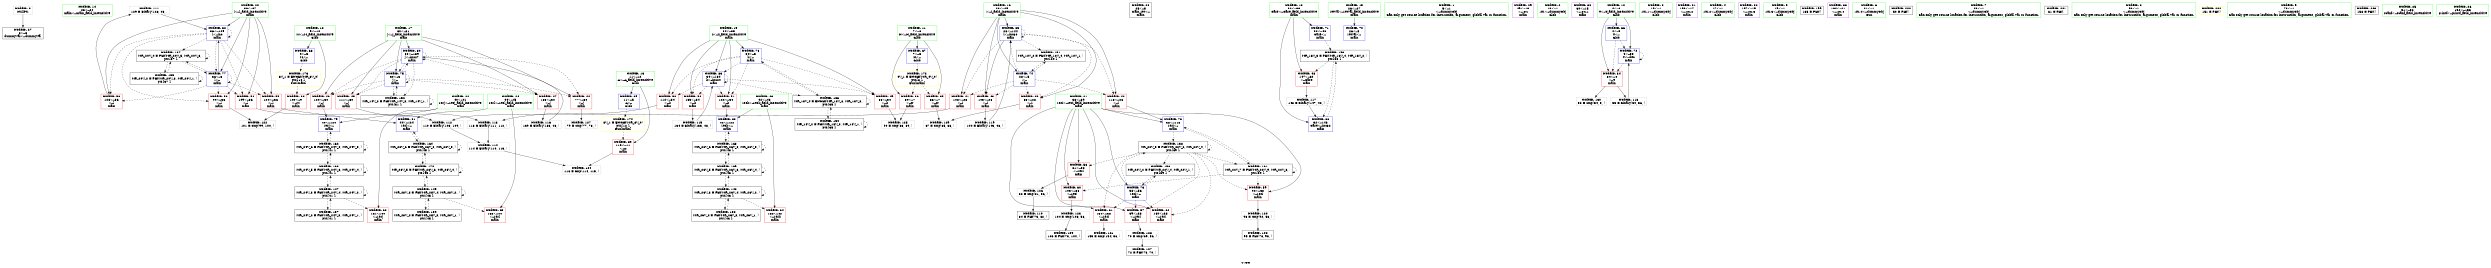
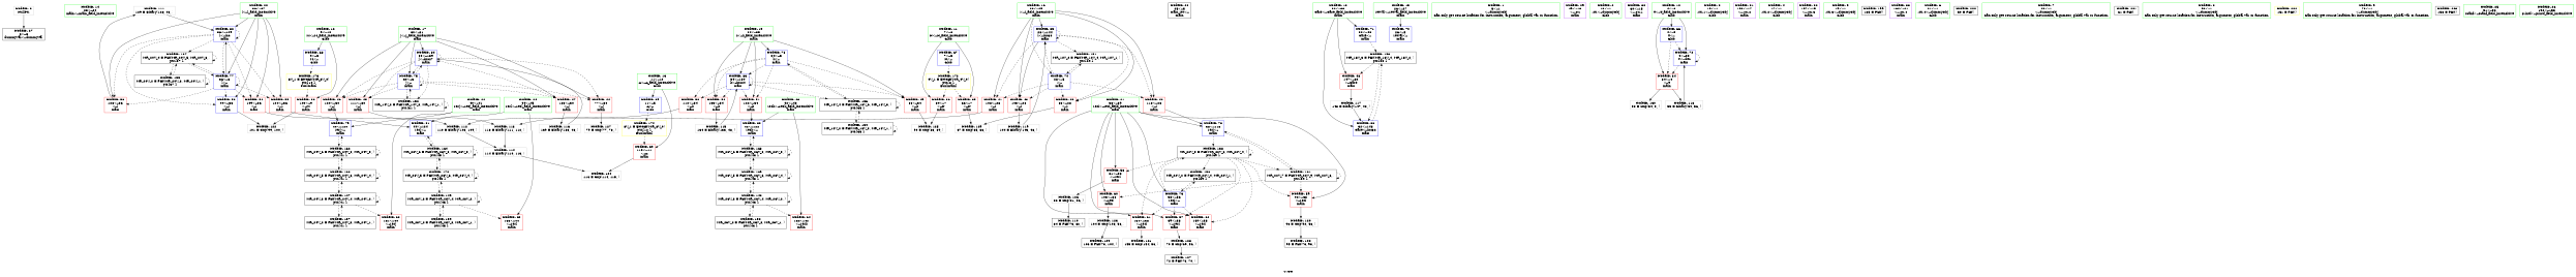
  digraph {
    label=SVFG
    node [color=black shape=record]
    edge [style=dashed]
    n1 [color=grey label="{NodeID: 0\nNullPtr}"]
    n2 [label="{NodeID: 27\n2\<--3\ndummyVal\<--dummyVal\n}"]
    n3 [color=green label="{NodeID: 14\n23\<--24\nmain\<--main_field_insensitive\n}"]
    n4 [color=grey label="{NodeID: 111\n129 = Binary(128, 48, )\n}"]
    n5 [color=blue label="{NodeID: 82\n36\<--129\nl\<--inc\nmain\n}"]
    n6 [color=red label="{NodeID: 56\n128\<--36\n\<--l\nmain\n}"]
    n7 [label="{NodeID: 137\nMR_20V_4 = PHI(MR_20V_5, MR_20V_3, )\npts\{37 \}\n}"]
-   n8 [color=red label="{NodeID: 53\n99\<--36\n\<--l\nmain\n}"]
+   n8 [color=blue label="{NodeID: 53\n99\<--36\n\<--l\nmain\n}"]
    n9 [color=red label="{NodeID: 54\n109\<--36\n\<--l\nmain\n}"]
    n10 [color=red label="{NodeID: 55\n124\<--36\n\<--l\nmain\n}"]
    n11 [color=blue label="{NodeID: 77\n36\<--5\nl\<--\nmain\n}"]
    n12 [label="{NodeID: 155\nMR_20V_2 = PHI(MR_20V_3, MR_20V_1, )\npts\{37 \}\n}"]
    n13 [color=grey label="{NodeID: 122\n101 = cmp(99, 100, )\n}"]
    n14 [color=grey label="{NodeID: 112\n110 = Binary(108, 109, )\n}"]
    n15 [color=blue label="{NodeID: 81\n44\<--124\nresl\<--\nmain\n}"]
    n16 [label="{NodeID: 28\n25\<--5\nmain_ret\<--\nmain\n}"]
    n17 [color=grey label="{NodeID: 125\n90 = cmp(88, 89, )\n}"]
    n18 [color=red label="{NodeID: 42\n118\<--28\n\<--i\nmain\n}"]
    n19 [color=blue label="{NodeID: 78\n38\<--118\nresi\<--\nmain\n}"]
    n20 [label="{NodeID: 161\nMR_22V_7 = PHI(MR_22V_9, MR_22V_6, )\npts\{39 \}\n}"]
    n21 [label="{NodeID: 138\nMR_22V_5 = PHI(MR_22V_6, MR_22V_4, )\npts\{39 \}\n}"]
    n22 [color=red label="{NodeID: 59\n92\<--38\n\<--resi\nmain\n}"]
    n23 [color=red label="{NodeID: 60\n103\<--38\n\<--resi\nmain\n}"]
    n24 [label="{NodeID: 153\nMR_16V_3 = PHI(MR_16V_4, MR_16V_2, )\npts\{33 \}\n}"]
    n25 [color=red label="{NodeID: 48\n147\<--32\n\<--Case\nmain\n}"]
    n26 [color=blue label="{NodeID: 86\n32\<--148\nCase\<--inc32\nmain\n}"]
    n27 [color=grey label="{NodeID: 117\n148 = Binary(147, 48, )\n}"]
    n28 [color=blue label="{NodeID: 70\n26\<--5\nretval\<--\nmain\n}"]
    n29 [color=blue label="{NodeID: 84\n30\<--139\nj\<--inc27\nmain\n}"]
    n30 [color=red label="{NodeID: 44\n77\<--30\n\<--j\nmain\n}"]
    n31 [color=red label="{NodeID: 45\n111\<--30\n\<--j\nmain\n}"]
    n32 [color=red label="{NodeID: 46\n120\<--30\n\<--j\nmain\n}"]
    n33 [color=red label="{NodeID: 47\n138\<--30\n\<--j\nmain\n}"]
    n34 [color=blue label="{NodeID: 75\n30\<--5\nj\<--\nmain\n}"]
    n35 [label="{NodeID: 152\nMR_14V_2 = PHI(MR_14V_3, MR_14V_1, )\npts\{31 \}\n}"]
    n36 [color=grey label="{NodeID: 127\n79 = cmp(77, 78, )\n}"]
    n37 [color=grey label="{NodeID: 113\n113 = Binary(111, 112, )\n}"]
    n38 [color=blue label="{NodeID: 79\n40\<--120\nresj\<--\nmain\n}"]
    n39 [color=grey label="{NodeID: 116\n139 = Binary(138, 48, )\n}"]
    n40 [color=grey label="{NodeID: 114\n114 = Binary(110, 113, )\n}"]
    n41 [label="{NodeID: 162\nMR_24V_6 = PHI(MR_24V_8, MR_24V_5, )\npts\{41 \}\n}"]
    n42 [color=green label="{NodeID: 1\n5\<--1\n\<--dummyObj\nCan only get source location for instruction, argument, global var or function.}"]
    n43 [color=green label="{NodeID: 15\n26\<--27\nretval\<--retval_field_insensitive\nmain\n}"]
    n44 [color=grey label="{NodeID: 124\n116 = cmp(114, 115, )\n}"]
    n45 [color=purple label="{NodeID: 29\n49\<--13\n\<--.str\nmain\n}"]
    n46 [color=grey label="{NodeID: 126\n82 = cmp(81, 56, )\n}"]
    n47 [label="{NodeID: 110\n84 = PHI(73, 82, )\n}"]
    n48 [color=red label="{NodeID: 43\n143\<--28\n\<--i\nmain\n}"]
    n49 [color=grey label="{NodeID: 119\n144 = Binary(143, 48, )\n}"]
    n50 [color=blue label="{NodeID: 85\n28\<--144\ni\<--inc30\nmain\n}"]
    n51 [color=red label="{NodeID: 40\n65\<--28\n\<--i\nmain\n}"]
    n52 [color=red label="{NodeID: 41\n108\<--28\n\<--i\nmain\n}"]
    n53 [label="{NodeID: 151\nMR_12V_2 = PHI(MR_12V_4, MR_12V_1, )\npts\{29 \}\n}"]
    n54 [color=red label="{NodeID: 57\n69\<--38\n\<--resi\nmain\n}"]
    n55 [color=grey label="{NodeID: 128\n70 = cmp(69, 56, )\n}"]
    n56 [label="{NodeID: 107\n72 = PHI(73, 70, )\n}"]
    n57 [label="{NodeID: 154\nMR_18V_2 = PHI(MR_18V_3, MR_18V_1, )\npts\{35 \}\n}"]
-   n58 [label="{NodeID: 136\nMR_18V_4 = ENCHI(MR_18V_6, MR_18V_3, )\npts\{35 \}\n}"]
+   n58 [label="{NodeID: 136\nMR_18V_4 = PHI(MR_18V_6, MR_18V_3, )\npts\{35 \}\n}"]
    n59 [color=blue label="{NodeID: 76\n34\<--5\nk\<--\nmain\n}"]
    n60 [color=blue label="{NodeID: 83\n34\<--134\nk\<--inc24\nmain\n}"]
    n61 [color=red label="{NodeID: 49\n88\<--34\n\<--k\nmain\n}"]
    n62 [color=red label="{NodeID: 50\n112\<--34\n\<--k\nmain\n}"]
    n63 [color=red label="{NodeID: 51\n122\<--34\n\<--k\nmain\n}"]
    n64 [color=red label="{NodeID: 52\n133\<--34\n\<--k\nmain\n}"]
    n65 [color=blue label="{NodeID: 71\n32\<--48\nCase\<--\nmain\n}"]
    n66 [label="{NodeID: 168\nMR_24V_5 = PHI(MR_24V_6, MR_24V_4, )\npts\{41 \}\n}"]
    n67 [label="{NodeID: 147\nMR_24V_3 = PHI(MR_24V_4, MR_24V_2, )\npts\{41 \}\n}"]
    n68 [label="{NodeID: 157\nMR_24V_2 = PHI(MR_24V_3, MR_24V_1, )\npts\{41 \}\n}"]
    n69 [color=red label="{NodeID: 63\n161\<--40\n\<--resj\nmain\n}"]
    n70 [color=grey label="{NodeID: 129\n67 = cmp(65, 66, )\n}"]
    n71 [color=blue label="{NodeID: 74\n28\<--5\ni\<--\nmain\n}"]
    n72 [color=green label="{NodeID: 2\n13\<--1\n.str\<--dummyObj\nGlob }"]
    n73 [color=green label="{NodeID: 16\n28\<--29\ni\<--i_field_insensitive\nmain\n}"]
    n74 [color=purple label="{NodeID: 30\n60\<--15\n\<--.str.1\nmain\n}"]
    n75 [color=red label="{NodeID: 58\n81\<--38\n\<--resi\nmain\n}"]
    n76 [color=blue label="{NodeID: 72\n4\<--55\nT\<--dec\nmain\n}"]
    n77 [color=red label="{NodeID: 34\n54\<--4\n\<--T\nmain\n}"]
    n78 [color=grey label="{NodeID: 130\n58 = cmp(54, 5, )\n}"]
    n79 [color=grey label="{NodeID: 118\n55 = Binary(54, 56, )\n}"]
    n80 [label="{NodeID: 169\nMR_26V_5 = PHI(MR_26V_6, MR_26V_4, )\npts\{43 \}\n}"]
    n81 [label="{NodeID: 148\nMR_26V_3 = PHI(MR_26V_4, MR_26V_2, )\npts\{43 \}\n}"]
    n82 [label="{NodeID: 163\nMR_26V_6 = PHI(MR_26V_8, MR_26V_5, )\npts\{43 \}\n}"]
    n83 [label="{NodeID: 158\nMR_26V_2 = PHI(MR_26V_3, MR_26V_1, )\npts\{43 \}\n}"]
    n84 [color=red label="{NodeID: 64\n162\<--42\n\<--resk\nmain\n}"]
    n85 [color=blue label="{NodeID: 80\n42\<--122\nresk\<--\nmain\n}"]
    n86 [color=green label="{NodeID: 3\n15\<--1\n.str.1\<--dummyObj\nGlob }"]
    n87 [color=green label="{NodeID: 17\n30\<--31\nj\<--j_field_insensitive\nmain\n}"]
    n88 [color=purple label="{NodeID: 31\n150\<--17\n\<--.str.2\nmain\n}"]
    n89 [color=grey label="{NodeID: 120\n93 = cmp(92, 56, )\n}"]
    n90 [label="{NodeID: 108\n95 = PHI(73, 93, )\n}"]
    n91 [label="{NodeID: 156\nMR_22V_2 = PHI(MR_22V_4, MR_22V_1, )\npts\{39 \}\n}"]
    n92 [color=blue label="{NodeID: 73\n38\<--56\nresi\<--\nmain\n}"]
    n93 [color=red label="{NodeID: 61\n154\<--38\n\<--resi\nmain\n}"]
    n94 [color=red label="{NodeID: 62\n160\<--38\n\<--resi\nmain\n}"]
    n95 [color=grey label="{NodeID: 121\n155 = cmp(154, 56, )\n}"]
    n96 [label="{NodeID: 170\nMR_28V_5 = PHI(MR_28V_6, MR_28V_4, )\npts\{45 \}\n}"]
    n97 [label="{NodeID: 149\nMR_28V_3 = PHI(MR_28V_4, MR_28V_2, )\npts\{45 \}\n}"]
    n98 [label="{NodeID: 164\nMR_28V_6 = PHI(MR_28V_8, MR_28V_5, )\npts\{45 \}\n}"]
    n99 [label="{NodeID: 159\nMR_28V_2 = PHI(MR_28V_3, MR_28V_1, )\npts\{45 \}\n}"]
    n100 [color=red label="{NodeID: 65\n163\<--44\n\<--resl\nmain\n}"]
    n101 [color=green label="{NodeID: 4\n17\<--1\n.str.2\<--dummyObj\nGlob }"]
    n102 [color=green label="{NodeID: 18\n32\<--33\nCase\<--Case_field_insensitive\nmain\n}"]
    n103 [color=grey label="{NodeID: 115\n134 = Binary(133, 48, )\n}"]
    n104 [color=purple label="{NodeID: 32\n157\<--19\n\<--.str.3\nmain\n}"]
    n105 [color=grey label="{NodeID: 123\n104 = cmp(103, 56, )\n}"]
    n106 [label="{NodeID: 109\n106 = PHI(73, 104, )\n}"]
    n107 [color=green label="{NodeID: 5\n19\<--1\n.str.3\<--dummyObj\nGlob }"]
    n108 [color=green label="{NodeID: 19\n34\<--35\nk\<--k_field_insensitive\nmain\n}"]
    n109 [label="{NodeID: 199\n165 = PHI()\n}"]
    n110 [color=purple label="{NodeID: 33\n164\<--21\n\<--.str.4\nmain\n}"]
    n111 [color=yellow label="{NodeID: 172\n4V_1 = ENCHI(MR_4V_0)\npts\{8 \}\nFun[main]}" style=double]
    n112 [color=red label="{NodeID: 35\n66\<--7\n\<--N\nmain\n}"]
    n113 [color=red label="{NodeID: 36\n89\<--7\n\<--N\nmain\n}"]
-   n114 [color=green label="{NodeID: 6\n21\<--1\n.str.4\<--dummyObj\nFun }"]
+   n114 [color=green label="{NodeID: 6\n21\<--1\n.str.4\<--dummyObj\nGlob }"]
    n115 [color=green label="{NodeID: 20\n36\<--37\nl\<--l_field_insensitive\nmain\n}"]
    n116 [label="{NodeID: 200\n50 = PHI()\n}"]
    n117 [color=yellow label="{NodeID: 173\n6V_1 = ENCHI(MR_6V_0)\npts\{10 \}\nFun[main]}" style=double]
    n118 [color=red label="{NodeID: 38\n100\<--9\n\<--M\nmain\n}"]
    n119 [color=green label="{NodeID: 7\n48\<--1\n\<--dummyObj\nCan only get source location for instruction, argument, global var or function.}"]
    n120 [color=green label="{NodeID: 21\n38\<--39\nresi\<--resi_field_insensitive\nmain\n}"]
    n121 [label="{NodeID: 201\n61 = PHI()\n}"]
    n122 [color=yellow label="{NodeID: 174\n8V_1 = ENCHI(MR_8V_0)\npts\{12 \}\nFun[main]}" style=double]
    n123 [color=red label="{NodeID: 39\n115\<--11\n\<--A\nmain\n}"]
    n124 [color=green label="{NodeID: 8\n56\<--1\n\<--dummyObj\nCan only get source location for instruction, argument, global var or function.}"]
    n125 [color=green label="{NodeID: 22\n40\<--41\nresj\<--resj_field_insensitive\nmain\n}"]
    n126 [color=yellow label="{NodeID: 202\n151 = PHI()\n}"]
    n127 [color=green label="{NodeID: 9\n73\<--1\n\<--dummyObj\nCan only get source location for instruction, argument, global var or function.}"]
    n128 [color=green label="{NodeID: 23\n42\<--43\nresk\<--resk_field_insensitive\nmain\n}"]
    n129 [label="{NodeID: 203\n158 = PHI()\n}"]
    n130 [color=green label="{NodeID: 10\n4\<--6\nT\<--T_field_insensitive\nGlob }"]
    n131 [color=blue label="{NodeID: 66\n4\<--5\nT\<--\nGlob }"]
    n132 [color=green label="{NodeID: 24\n44\<--45\nresl\<--resl_field_insensitive\nmain\n}"]
    n133 [color=green label="{NodeID: 11\n7\<--8\nN\<--N_field_insensitive\nGlob }"]
    n134 [color=blue label="{NodeID: 67\n7\<--5\nN\<--\nGlob }"]
    n135 [color=green label="{NodeID: 25\n51\<--52\nscanf\<--scanf_field_insensitive\n}"]
    n136 [color=green label="{NodeID: 12\n9\<--10\nM\<--M_field_insensitive\nGlob }"]
    n137 [color=blue label="{NodeID: 68\n9\<--5\nM\<--\nGlob }"]
    n138 [color=green label="{NodeID: 26\n152\<--153\nprintf\<--printf_field_insensitive\n}"]
    n139 [color=green label="{NodeID: 13\n11\<--12\nA\<--A_field_insensitive\nGlob }"]
    n140 [color=blue label="{NodeID: 69\n11\<--5\nA\<--\nGlob }"]
    n1 -> n2 [style=solid]
    n4 -> n5 [style=solid]
    n5 -> n5
    n5 -> n6
    n5 -> n7
    n5 -> n8
    n5 -> n9
    n5 -> n10
    n5 -> n11
    n6 -> n4 [style=solid]
    n7 -> n7
    n7 -> n11
    n7 -> n12
    n8 -> n13 [style=solid]
    n9 -> n14 [style=solid]
    n10 -> n15 [style=solid]
    n11 -> n5 [style=solid]
    n11 -> n6
    n11 -> n7
    n11 -> n8
    n11 -> n9
    n11 -> n10
    n11 -> n11
    n12 -> n7
    n12 -> n12
    n14 -> n40 [style=solid]
    n15 -> n98
    n18 -> n19 [style=solid]
    n19 -> n20
    n19 -> n21
    n20 -> n19
    n20 -> n20
    n20 -> n22
    n20 -> n23
    n21 -> n20
    n21 -> n21
    n21 -> n22
    n21 -> n54
    n21 -> n75
    n21 -> n91
    n21 -> n93
    n21 -> n94
    n22 -> n89 [style=solid]
    n23 -> n105 [style=solid]
    n24 -> n25
    n24 -> n26
    n25 -> n27 [style=solid]
    n26 -> n24
    n27 -> n26 [style=solid]
    n29 -> n29
    n29 -> n30
    n29 -> n31
    n29 -> n32
    n29 -> n33
    n29 -> n34
    n29 -> n35
    n30 -> n36 [style=solid]
    n31 -> n37 [style=solid]
    n32 -> n38 [style=solid]
    n33 -> n39 [style=solid]
    n34 -> n29
    n34 -> n30
    n34 -> n31
    n34 -> n32
    n34 -> n33
    n34 -> n34
    n34 -> n35
    n35 -> n34
    n35 -> n35
    n37 -> n40 [style=solid]
    n38 -> n41
    n39 -> n29 [style=solid]
    n40 -> n44 [style=solid]
    n41 -> n38
    n41 -> n41
    n41 -> n66
    n43 -> n28 [style=solid]
    n46 -> n47 [style=solid]
    n48 -> n49 [style=solid]
    n49 -> n50 [style=solid]
    n50 -> n18
    n50 -> n48 [style=solid]
    n50 -> n50
    n50 -> n51
    n50 -> n52
    n50 -> n53
    n51 -> n70 [style=solid]
    n52 -> n14 [style=solid]
    n53 -> n71
    n54 -> n55 [style=solid]
    n55 -> n56 [style=solid]
    n57 -> n57
    n57 -> n58
    n58 -> n57
    n58 -> n58
    n58 -> n59
    n59 -> n58
    n59 -> n60
    n59 -> n61
    n59 -> n62
    n59 -> n63
    n59 -> n64
    n60 -> n58
    n60 -> n60
    n60 -> n61
    n60 -> n62
    n60 -> n63
    n60 -> n64
    n61 -> n17 [style=solid]
    n62 -> n37 [style=solid]
    n63 -> n85 [style=solid]
    n64 -> n103 [style=solid]
    n65 -> n24
    n66 -> n41
    n66 -> n66
    n66 -> n67
    n67 -> n66
    n67 -> n67
    n67 -> n68
    n67 -> n69
    n68 -> n67
    n71 -> n18
    n71 -> n48
    n71 -> n50
    n71 -> n51
    n71 -> n52
    n71 -> n53
    n73 -> n18 [style=solid]
    n73 -> n48 [style=solid]
    n73 -> n50 [style=solid]
    n73 -> n51 [style=solid]
    n73 -> n52 [style=solid]
-   n73 -> n71 [style=solid]
+   n73 -> n71
    n75 -> n46 [style=solid]
    n76 -> n76
    n76 -> n77
    n77 -> n78 [style=solid]
    n77 -> n79 [style=solid]
    n79 -> n76 [style=solid]
    n80 -> n80
    n80 -> n81
    n80 -> n82
    n81 -> n80
    n81 -> n81
    n81 -> n83
    n81 -> n84
    n82 -> n80
    n82 -> n82
    n82 -> n85
    n83 -> n81
    n85 -> n82
    n87 -> n29 [style=solid]
    n87 -> n30 [style=solid]
    n87 -> n31 [style=solid]
    n87 -> n32 [style=solid]
    n87 -> n33 [style=solid]
    n87 -> n34 [style=solid]
    n89 -> n90 [style=solid]
    n91 -> n92
    n92 -> n21
    n92 -> n54
    n92 -> n91
    n92 -> n93
    n92 -> n94
    n93 -> n95 [style=solid]
    n96 -> n96
    n96 -> n97
    n96 -> n98
    n97 -> n96
    n97 -> n97
    n97 -> n99
    n97 -> n100
    n98 -> n15
    n98 -> n96
    n98 -> n98
    n99 -> n97
    n102 -> n25 [style=solid]
    n102 -> n26 [style=solid]
    n102 -> n65 [style=solid]
    n103 -> n60 [style=solid]
    n105 -> n106 [style=solid]
    n108 -> n59 [style=solid]
    n108 -> n60 [style=solid]
    n108 -> n61 [style=solid]
-   n108 -> n62 [style=solid]
    n108 -> n63 [style=solid]
    n108 -> n64 [style=solid]
    n111 -> n112
    n111 -> n113
    n112 -> n70 [style=solid]
    n113 -> n17 [style=solid]
    n115 -> n5 [style=solid]
    n115 -> n6 [style=solid]
    n115 -> n8 [style=solid]
    n115 -> n9 [style=solid]
    n115 -> n10 [style=solid]
    n115 -> n11 [style=solid]
    n117 -> n118
    n118 -> n13 [style=solid]
    n120 -> n19 [style=solid]
    n120 -> n22 [style=solid]
    n120 -> n23 [style=solid]
    n120 -> n54 [style=solid]
    n120 -> n75 [style=solid]
    n120 -> n92 [style=solid]
    n120 -> n93 [style=solid]
    n120 -> n94 [style=solid]
    n122 -> n123
    n123 -> n44 [style=solid]
    n125 -> n38 [style=solid]
    n125 -> n69 [style=solid]
    n128 -> n84 [style=solid]
    n128 -> n85 [style=solid]
    n130 -> n76 [style=solid]
    n130 -> n77 [style=solid]
    n130 -> n131 [style=solid]
    n131 -> n76
    n131 -> n77
    n132 -> n15 [style=solid]
    n132 -> n100 [style=solid]
    n133 -> n112 [style=solid]
    n133 -> n113 [style=solid]
-   n133 -> n134 [style=solid]
    n134 -> n111
    n136 -> n118 [style=solid]
    n136 -> n137 [style=solid]
    n137 -> n117
    n139 -> n123 [style=solid]
    n139 -> n140 [style=solid]
    n140 -> n122
  }
